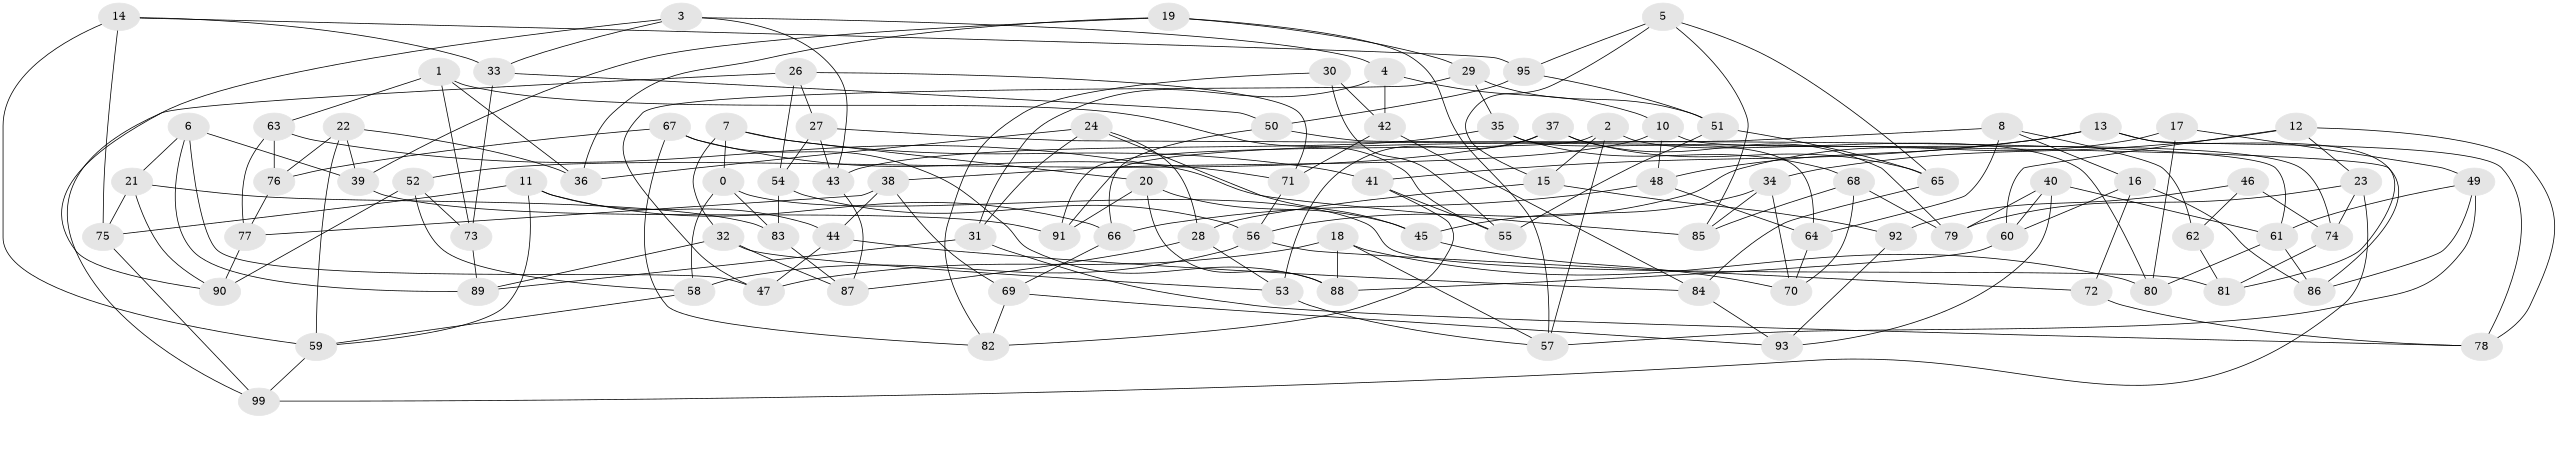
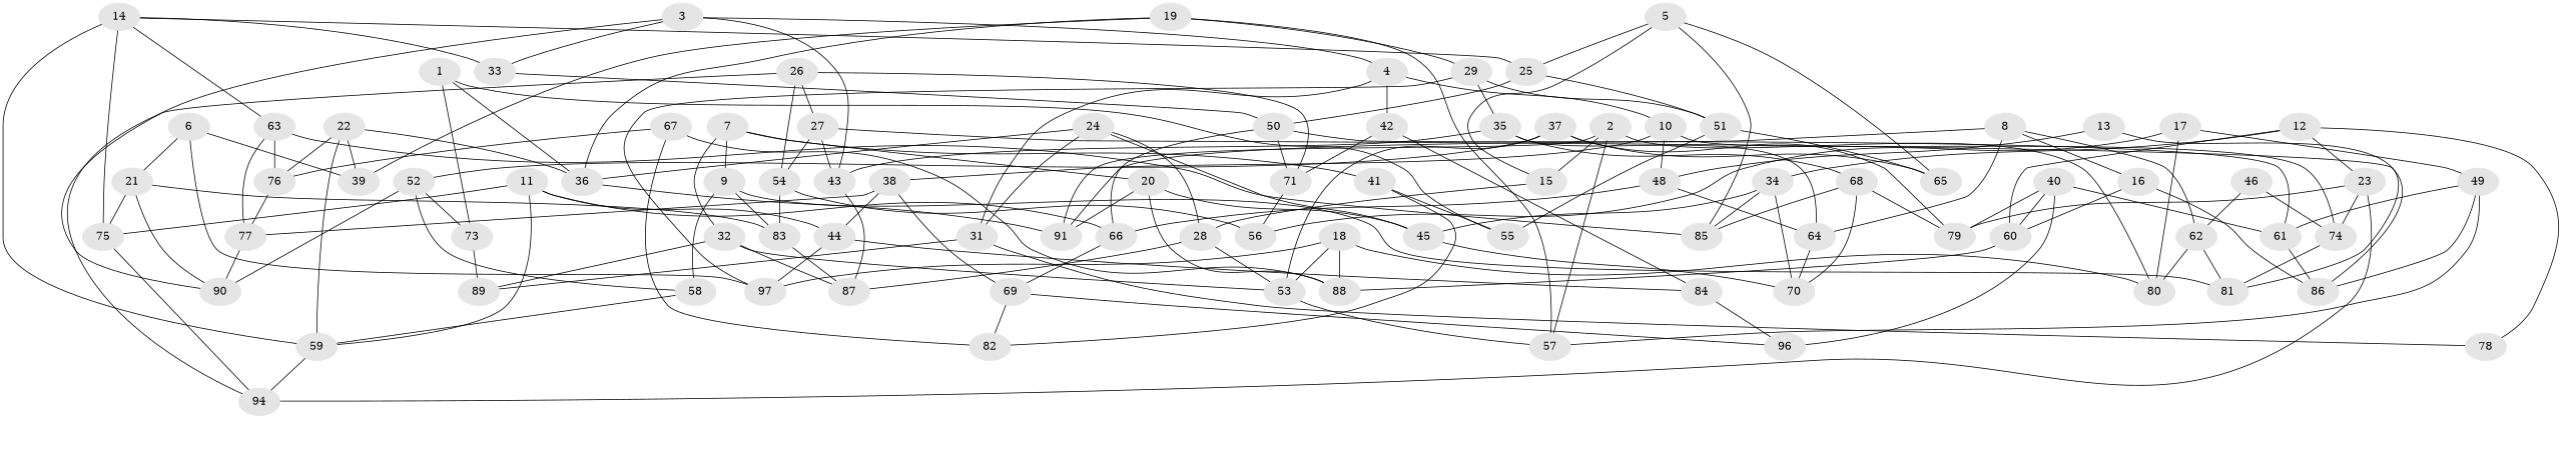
  graph {
    node [color=gray90 style=filled]
    1
    36
    55
    63
    73
    85
    76
    77
    89
    2
    15
    80
    91
    57
    28
-   92
    17
    49
    56
    3
    4
    33
    43
    90
    10
    31
    42
    50
    87
    38
    48
    74
    78
    71
    84
    5
-   25 [label=95]
+   25
    65
    51
    6
    21
    39
-   47
+   47 [label=97]
    83
    75
    7
-   9 [label=0]
+   9
    20
    32
    41
    58
    81
    88
    45
    53
    82
    8
    16
    62
    64
    60
-   72
    86
    70
    59
    44
    69
    66
    11
-   30
-   94 [label=99]
+   94
    12
    23
    34
    79
    13
    14
-   93
+   93 [label=96]
    61
    18
    19
    29
    35
    22
    24
    26
    27
    54
    68
    37
    52
    40
    46
    67
    1 -- 36
    1 -- 55
-   1 -- 63
+   14 -- 63
    1 -- 73
    63 -- 85
    63 -- 76
    63 -- 77
    73 -- 89
    76 -- 77
    77 -- 90
    2 -- 15
    2 -- 80
    2 -- 91
    2 -- 57
    15 -- 28
-   15 -- 92
    28 -- 87
    28 -- 53
-   92 -- 93
    17 -- 80
    17 -- 49
    17 -- 56
    49 -- 57
    49 -- 86
    49 -- 61
-   56 -- 58
-   56 -- 72
    3 -- 4
    3 -- 33
    3 -- 43
    3 -- 90
    4 -- 10
    4 -- 31
    4 -- 42
-   33 -- 73
    33 -- 50
    43 -- 87
    10 -- 38
    10 -- 48
    10 -- 74
    31 -- 89
    31 -- 78
    42 -- 71
    42 -- 84
    50 -- 66
    50 -- 61
    38 -- 77
    38 -- 44
    38 -- 69
    48 -- 64
    48 -- 66
    74 -- 81
    71 -- 56
    84 -- 93
    5 -- 85
    5 -- 15
    5 -- 25
    5 -- 65
    25 -- 50
    25 -- 51
-   65 -- 84
    51 -- 55
    51 -- 65
-   6 -- 89
    6 -- 21
    6 -- 39
    6 -- 47
    21 -- 90
    21 -- 83
    21 -- 75
-   39 -- 91
+   36 -- 91
    83 -- 87
    75 -- 94
    7 -- 9
    7 -- 20
    7 -- 32
    7 -- 41
    9 -- 83
    9 -- 58
    9 -- 81
    20 -- 91
    20 -- 88
    20 -- 45
    32 -- 89
    32 -- 87
    32 -- 53
    41 -- 55
    41 -- 82
    58 -- 59
    45 -- 70
    53 -- 57
    8 -- 91
    8 -- 16
    8 -- 62
    8 -- 64
    16 -- 60
-   16 -- 72
    16 -- 86
-   61 -- 80
+   62 -- 80
    62 -- 81
    64 -- 70
    60 -- 88
-   72 -- 78
    59 -- 94
    44 -- 84
    44 -- 47
    69 -- 82
    69 -- 93
    66 -- 69
    11 -- 75
    11 -- 59
    11 -- 44
    11 -- 66
-   30 -- 55
-   30 -- 42
-   30 -- 82
    12 -- 78
    12 -- 60
    12 -- 23
    12 -- 34
    23 -- 74
    23 -- 94
    23 -- 79
    34 -- 85
    34 -- 45
    34 -- 70
    13 -- 48
-   13 -- 78
-   13 -- 41
    13 -- 81
    14 -- 33
    14 -- 25
    14 -- 75
    14 -- 59
    61 -- 86
    18 -- 80
-   18 -- 57
+   18 -- 53
    18 -- 47
    18 -- 88
    19 -- 36
    19 -- 57
    19 -- 39
    19 -- 29
    29 -- 51
    29 -- 47
    29 -- 35
    35 -- 43
    35 -- 64
    35 -- 68
    22 -- 36
    22 -- 76
    22 -- 39
    22 -- 59
    24 -- 36
    24 -- 28
    24 -- 31
    24 -- 45
    26 -- 71
    26 -- 94
    26 -- 27
    26 -- 54
    27 -- 43
    27 -- 86
    27 -- 54
    54 -- 56
    54 -- 83
    68 -- 85
    68 -- 70
    68 -- 79
    37 -- 65
    37 -- 53
    37 -- 79
    37 -- 52
    52 -- 73
    52 -- 90
    52 -- 58
    40 -- 60
    40 -- 79
    40 -- 93
    40 -- 61
-   46 -- 92
    46 -- 74
    46 -- 62
    67 -- 76
-   67 -- 71
+   50 -- 71
    67 -- 88
    67 -- 82
  }
